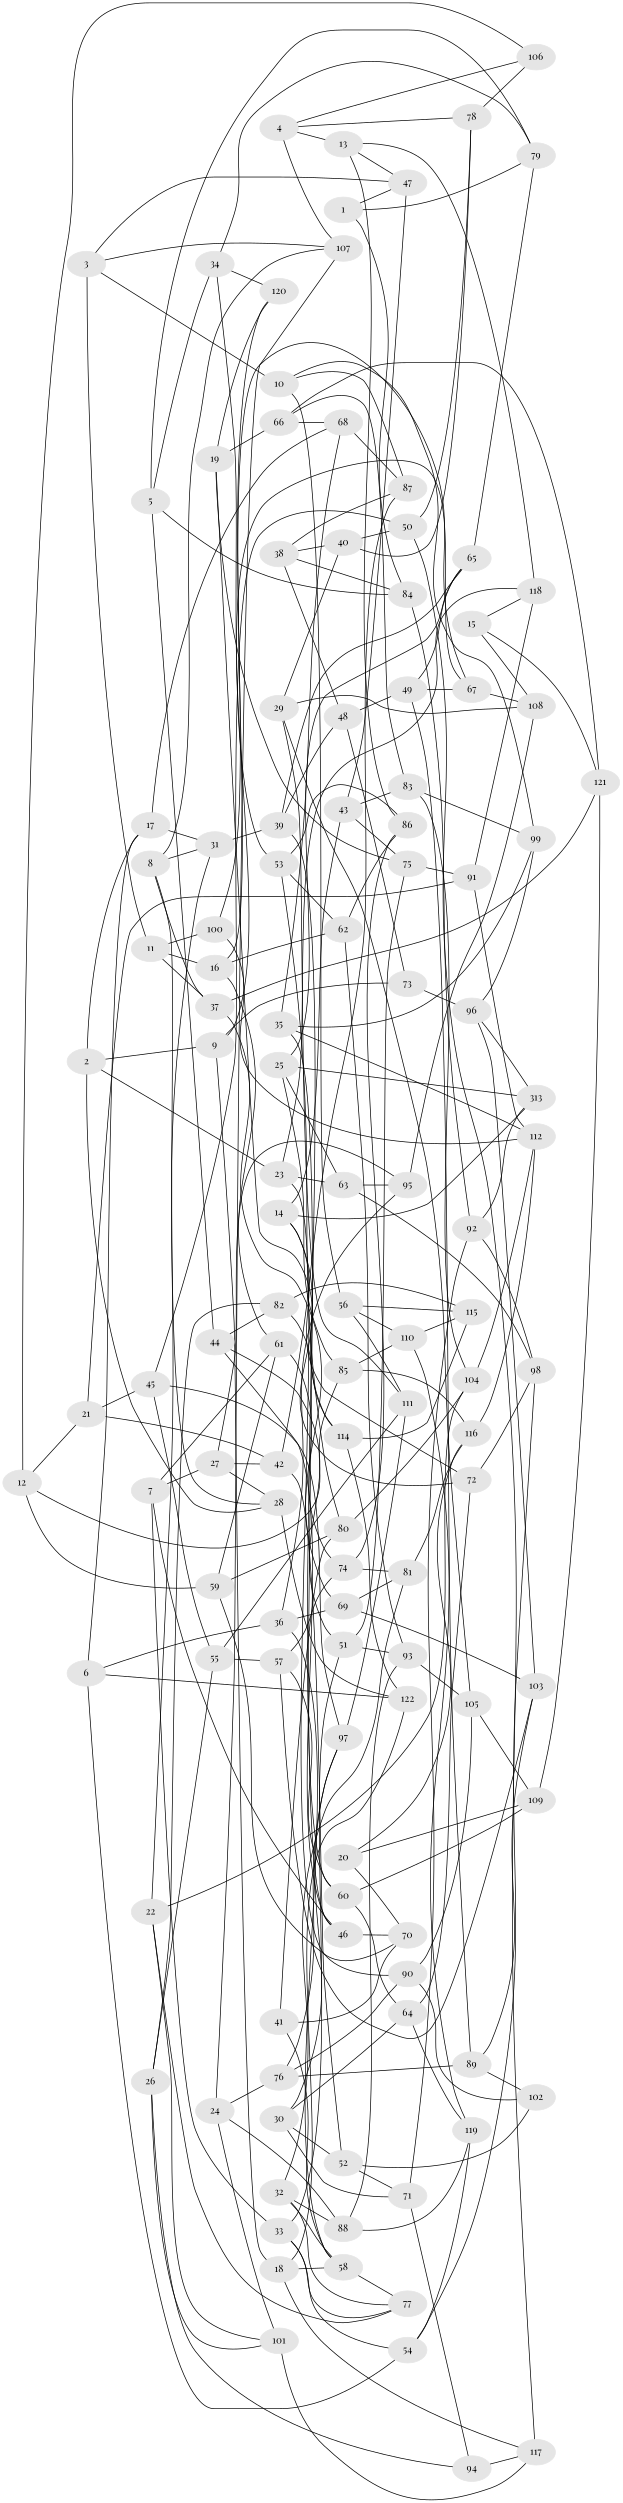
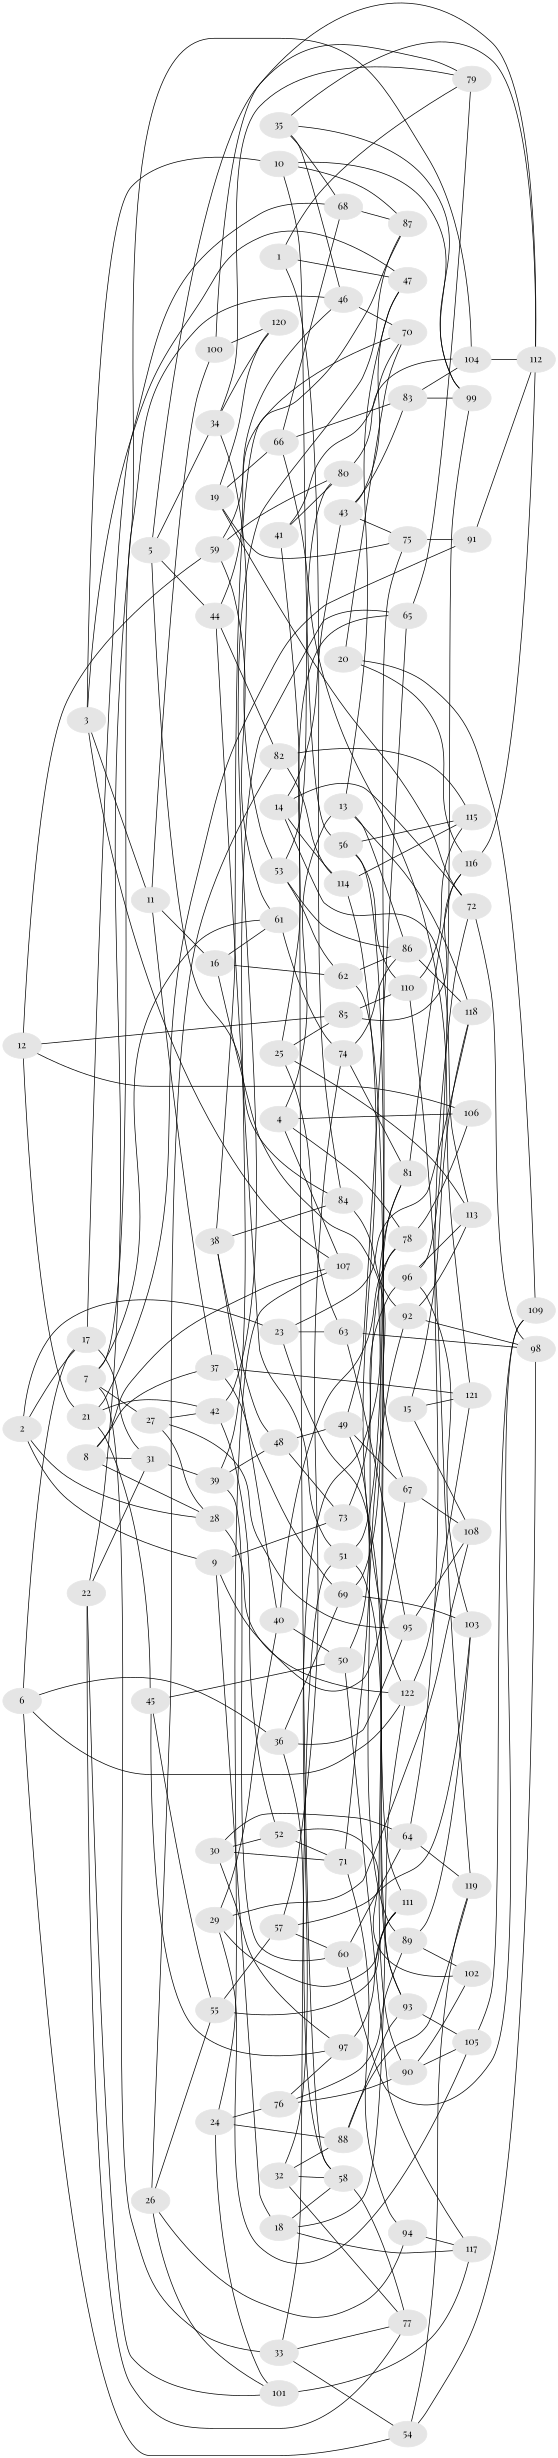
  graph {
    fontname="Playfair Display"
    rankdir=LR
    node [color=gray90 fontname="Playfair Display" style=filled]
    edge [fontname="Playfair Display"]
    1
    47
    79
    84
    92
    2
    9
    17
    23
    28
    18
    67
    73
    31
    68
    118
    63
    90
    122
    3
    10
    11
    107
    56
    87
    99
    37
    16
    100
    4
    106
    13
    78
    86
    5
    34
    44
    120
    53
    46
    82
    51
    6
    36
    54
    58
    95
    69
    98
    119
    7
    27
    33
    61
    42
    77
    70
    74
    8
    39
    121
    117
    108
    96
    111
    110
    115
    62
    112
    12
    21
    59
    85
    45
    91
    80
    116
    14
    43
    72
-   113 [label=313]
+   113
    114
    75
    83
    15
    93
    19
    66
    20
    109
    94
    52
    55
    97
    50
    22
    101
    104
    102
    105
    24
    76
    88
    89
    25
    65
    26
    57
    29
    40
    30
    64
    71
    48
    60
    32
    81
    35
    103
    38
    49
    41
    1 -- 47
    1 -- 79
    1 -- 84
    84 -- 92
    92 -- 98
    92 -- 113
    2 -- 9
    2 -- 17
    2 -- 23
    2 -- 28
    9 -- 18
    9 -- 67
    9 -- 73
    17 -- 31
    17 -- 68
    23 -- 118
    23 -- 63
    23 -- 90
    28 -- 122
    18 -- 122
    18 -- 58
    18 -- 117
    67 -- 108
    73 -- 96
    31 -- 39
    68 -- 87
    63 -- 95
    63 -- 98
    90 -- 102
    90 -- 105
    3 -- 47
    3 -- 10
    3 -- 11
    3 -- 107
    10 -- 56
    10 -- 87
    10 -- 99
    11 -- 37
    11 -- 16
    11 -- 100
    56 -- 111
    56 -- 110
    56 -- 115
    37 -- 69
    37 -- 121
    16 -- 67
    16 -- 61
    16 -- 62
    100 -- 120
    100 -- 112
    4 -- 107
    4 -- 106
    4 -- 13
    4 -- 78
    13 -- 47
    13 -- 118
    13 -- 86
    78 -- 106
    5 -- 79
    5 -- 84
    5 -- 34
    5 -- 44
    34 -- 79
    34 -- 120
    34 -- 53
    44 -- 46
    44 -- 82
    44 -- 51
    53 -- 86
    53 -- 62
    53 -- 80
    46 -- 70
    82 -- 115
    82 -- 114
    51 -- 75
    51 -- 93
    6 -- 17
    6 -- 122
    6 -- 36
    6 -- 54
    36 -- 58
    36 -- 95
    36 -- 69
    54 -- 98
    54 -- 119
    58 -- 77
    95 -- 108
    69 -- 81
    69 -- 103
    7 -- 46
    7 -- 27
    7 -- 33
    7 -- 61
    27 -- 28
    27 -- 95
    27 -- 42
    33 -- 51
    33 -- 54
    33 -- 77
    61 -- 74
    42 -- 87
    42 -- 52
    74 -- 86
    74 -- 81
    8 -- 28
    8 -- 31
    8 -- 107
    8 -- 37
    39 -- 65
    39 -- 48
    39 -- 60
    96 -- 99
    96 -- 113
    96 -- 103
    110 -- 119
    110 -- 115
    62 -- 86
    62 -- 93
    12 -- 106
    12 -- 21
    12 -- 59
    12 -- 85
    21 -- 42
    21 -- 45
    21 -- 91
    59 -- 61
    59 -- 70
    59 -- 80
    85 -- 110
    85 -- 116
    45 -- 55
    45 -- 97
    45 -- 50
-   91 -- 118
+   86 -- 118
    91 -- 112
    80 -- 104
    116 -- 112
    14 -- 43
    14 -- 72
    14 -- 113
    14 -- 114
    43 -- 47
    43 -- 75
    43 -- 83
    72 -- 98
    114 -- 122
    114 -- 115
    75 -- 91
    83 -- 99
    83 -- 104
    15 -- 118
    15 -- 121
    15 -- 108
    93 -- 105
    19 -- 120
    19 -- 72
    19 -- 75
    19 -- 66
    66 -- 68
    66 -- 121
    66 -- 83
    20 -- 70
    20 -- 116
    20 -- 109
-   109 -- 121
+   122 -- 121
    94 -- 117
    52 -- 102
    52 -- 71
    55 -- 111
    55 -- 57
    97 -- 111
    50 -- 78
    50 -- 117
    22 -- 31
    22 -- 77
    22 -- 101
    22 -- 104
    101 -- 117
    104 -- 112
    105 -- 109
    24 -- 107
    24 -- 101
    24 -- 76
    24 -- 88
    76 -- 90
    76 -- 97
    76 -- 89
    88 -- 119
    88 -- 93
    89 -- 102
    89 -- 103
    25 -- 63
    25 -- 85
    25 -- 113
    25 -- 65
    65 -- 79
    26 -- 82
    26 -- 94
    26 -- 55
    26 -- 101
    57 -- 74
    57 -- 60
    57 -- 103
    29 -- 108
    29 -- 111
    29 -- 105
    29 -- 40
    40 -- 78
    40 -- 50
    30 -- 52
    30 -- 97
    30 -- 64
    30 -- 71
    64 -- 119
    64 -- 72
    71 -- 92
    71 -- 94
    48 -- 73
    48 -- 49
    60 -- 109
    60 -- 64
    32 -- 58
    32 -- 77
    32 -- 88
    32 -- 81
    81 -- 116
    35 -- 68
    35 -- 99
    35 -- 46
    35 -- 112
    38 -- 84
    38 -- 87
    38 -- 40
    38 -- 48
    49 -- 67
    49 -- 89
    49 -- 65
    41 -- 58
    41 -- 70
    41 -- 80
  }
